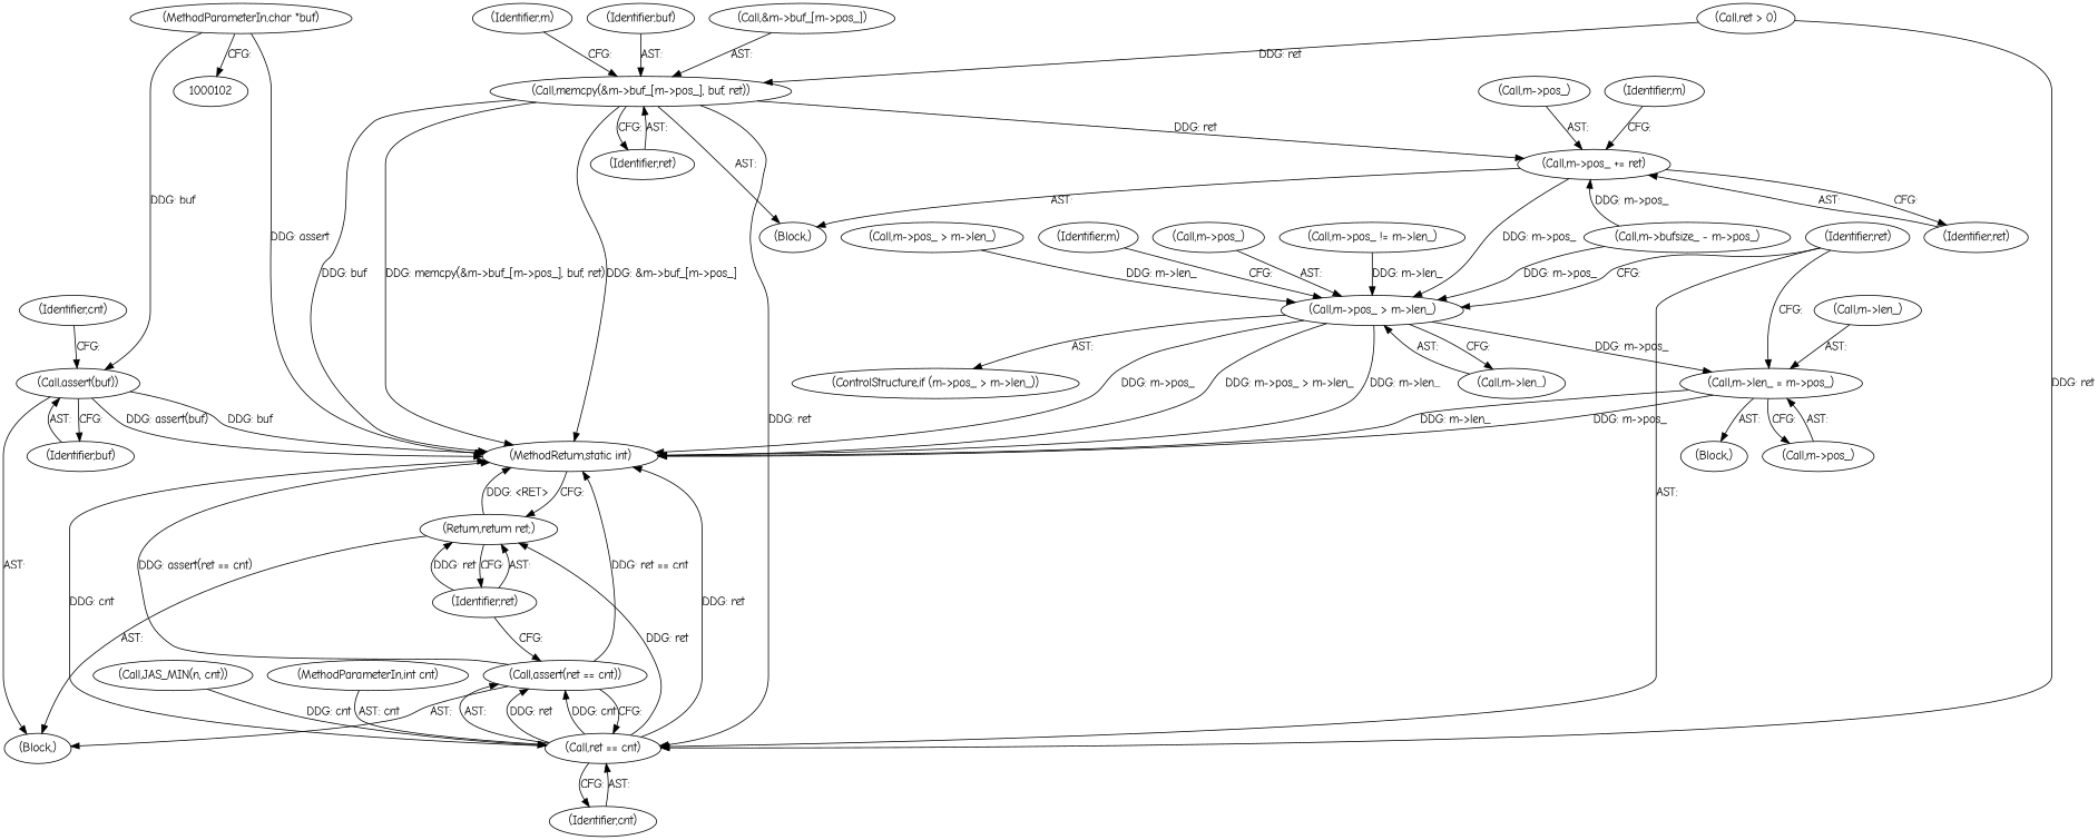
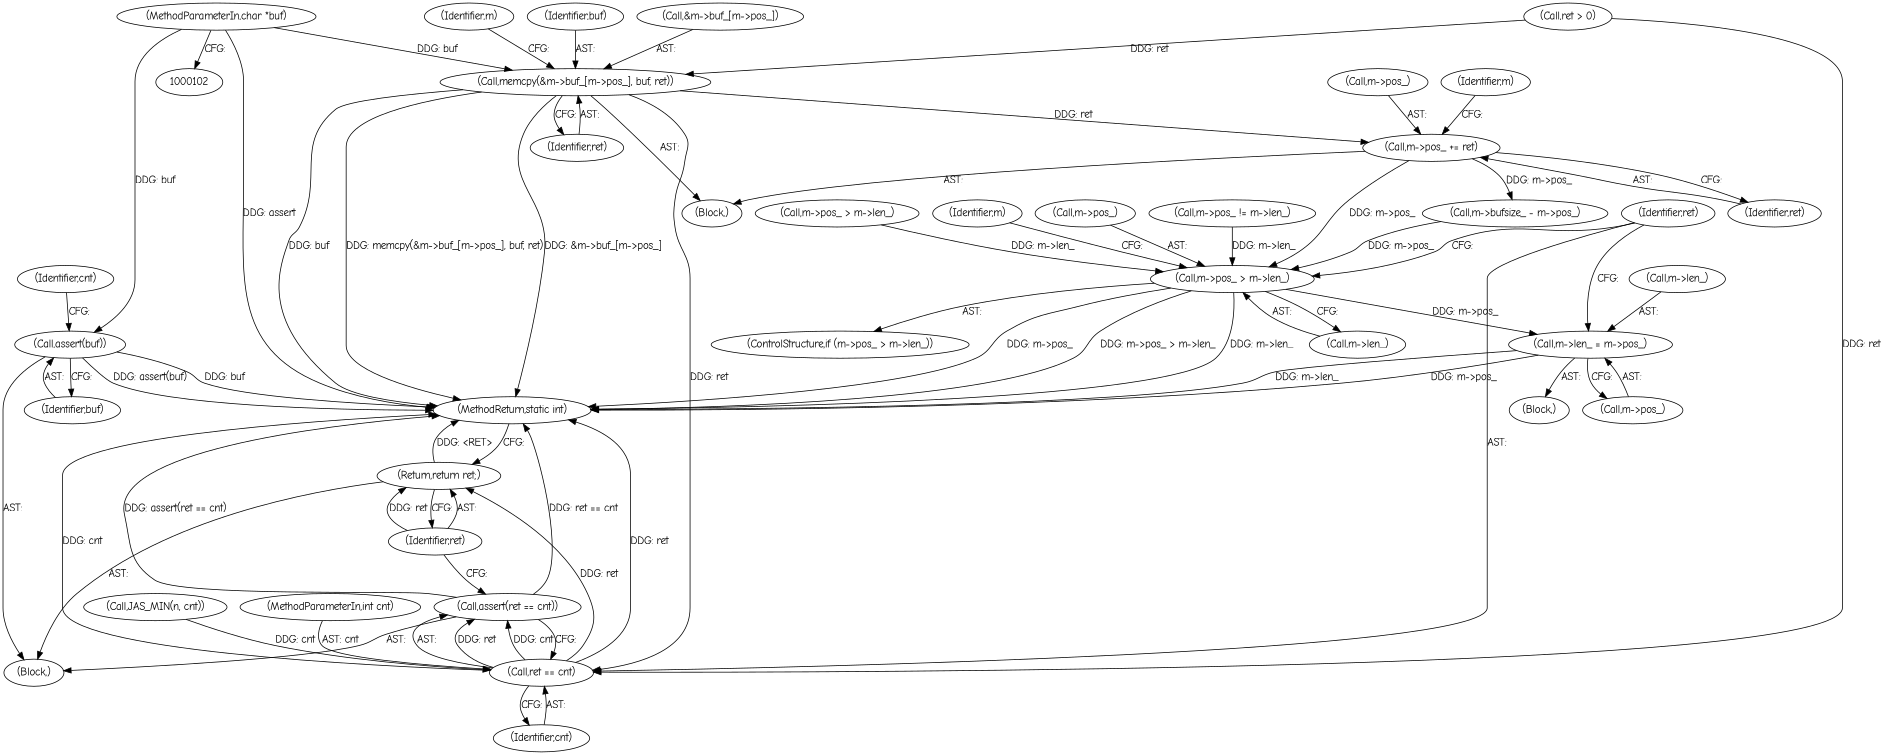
  digraph {
    fontname="Comic Neue"
    node [fontname="Comic Neue"]
    edge [fontname="Comic Neue"]
    n1 [label="(Call,assert(buf))"]
    n2 [label="(MethodReturn,static int)"]
    n3 [label="(Block,)"]
    n4 [label="(Identifier,buf)"]
    n5 [label="(Call,memcpy(&m->buf_[m->pos_], buf, ret))"]
    n6 [label="(Call,m->pos_ += ret)"]
    n7 [label="(Call,ret == cnt)"]
    n8 [label="(Block,)"]
    n9 [label="(Identifier,ret)"]
    n10 [label="(Return,return ret;)"]
    n11 [label="(MethodParameterIn,char *buf)"]
    1000102
    n13 [label="(Call,m->pos_ > m->len_)"]
    n14 [label="(Identifier,ret)"]
    n15 [label="(Call,assert(ret == cnt))"]
    n16 [label="(Identifier,cnt)"]
    n17 [label="(Call,m->len_ = m->pos_)"]
    n18 [label="(Call,m->len_)"]
    n19 [label="(ControlStructure,if (m->pos_ > m->len_))"]
    n20 [label="(Call,m->pos_)"]
    n21 [label="(Block,)"]
    n22 [label="(Identifier,ret)"]
    n23 [label="(Identifier,m)"]
    n24 [label="(Call,JAS_MIN(n, cnt))"]
    n25 [label="(MethodParameterIn,int cnt)"]
    n26 [label="(Call,m->len_)"]
    n27 [label="(Call,m->pos_ > m->len_)"]
    n28 [label="(Call,m->bufsize_ - m->pos_)"]
    n29 [label="(Call,&m->buf_[m->pos_])"]
    n30 [label="(Identifier,m)"]
    n31 [label="(Call,m->pos_)"]
    n32 [label="(Call,m->pos_)"]
    n33 [label="(Call,ret > 0)"]
    n34 [label="(Identifier,m)"]
    n35 [label="(Identifier,ret)"]
    n36 [label="(Identifier,cnt)"]
    n37 [label="(Identifier,buf)"]
    n38 [label="(Call,m->pos_ != m->len_)"]
    n1 -> n2 [label="DDG: assert(buf)"]
    n1 -> n2 [label="DDG: buf"]
    n1 -> n3 [label="AST: "]
    n1 -> n4 [label="CFG: "]
    n2 -> n10 [label="CFG: "]
    n4 -> n1 [label="AST: "]
    n5 -> n2 [label="DDG: &m->buf_[m->pos_]"]
    n5 -> n2 [label="DDG: buf"]
    n5 -> n2 [label="DDG: memcpy(&m->buf_[m->pos_], buf, ret)"]
    n5 -> n6 [label="DDG: ret"]
    n5 -> n7 [label="DDG: ret"]
    n5 -> n8 [label="AST: "]
    n5 -> n9 [label="CFG: "]
    n6 -> n8 [label="AST: "]
    n6 -> n13 [label="DDG: m->pos_"]
    n6 -> n14 [label="CFG: "]
    n7 -> n2 [label="DDG: ret"]
    n7 -> n2 [label="DDG: cnt"]
    n7 -> n10 [label="DDG: ret"]
    n7 -> n15 [label="AST: "]
    n7 -> n15 [label="DDG: ret"]
    n7 -> n15 [label="DDG: cnt"]
    n7 -> n16 [label="CFG: "]
    n9 -> n5 [label="AST: "]
    n10 -> n2 [label="DDG: <RET>"]
    n10 -> n3 [label="AST: "]
    n10 -> n22 [label="CFG: "]
    n11 -> n1 [label="DDG: buf"]
    n11 -> n2 [label="DDG: assert"]
+   n11 -> n5 [label="DDG: buf"]
    n11 -> 1000102 [label="CFG: "]
    n13 -> n2 [label="DDG: m->pos_"]
    n13 -> n2 [label="DDG: m->pos_ > m->len_"]
    n13 -> n2 [label="DDG: m->len_"]
    n13 -> n17 [label="DDG: m->pos_"]
    n13 -> n18 [label="CFG: "]
    n13 -> n19 [label="AST: "]
    n14 -> n6 [label="AST: "]
    n15 -> n2 [label="DDG: ret == cnt"]
    n15 -> n2 [label="DDG: assert(ret == cnt)"]
    n15 -> n3 [label="AST: "]
    n15 -> n7 [label="CFG: "]
    n16 -> n7 [label="AST: "]
    n17 -> n2 [label="DDG: m->pos_"]
    n17 -> n2 [label="DDG: m->len_"]
    n17 -> n20 [label="CFG: "]
    n17 -> n21 [label="AST: "]
    n18 -> n13 [label="AST: "]
    n20 -> n17 [label="AST: "]
    n22 -> n10 [label="AST: "]
    n22 -> n10 [label="DDG: ret"]
    n22 -> n15 [label="CFG: "]
    n23 -> n5 [label="CFG: "]
    n24 -> n7 [label="DDG: cnt"]
    n25 -> n7 [label="AST: cnt"]
    n26 -> n17 [label="AST: "]
    n27 -> n13 [label="DDG: m->len_"]
-   n28 -> n6 [label="DDG: m->pos_"]
+   n6 -> n28 [label="DDG: m->pos_"]
    n28 -> n13 [label="DDG: m->pos_"]
    n29 -> n5 [label="AST: "]
    n30 -> n13 [label="CFG: "]
    n31 -> n6 [label="AST: "]
    n32 -> n13 [label="AST: "]
    n33 -> n5 [label="DDG: ret"]
    n33 -> n7 [label="DDG: ret"]
    n34 -> n6 [label="CFG: "]
    n35 -> n7 [label="AST: "]
    n35 -> n13 [label="CFG: "]
    n35 -> n17 [label="CFG: "]
    n36 -> n1 [label="CFG: "]
    n37 -> n5 [label="AST: "]
    n38 -> n13 [label="DDG: m->len_"]
  }
